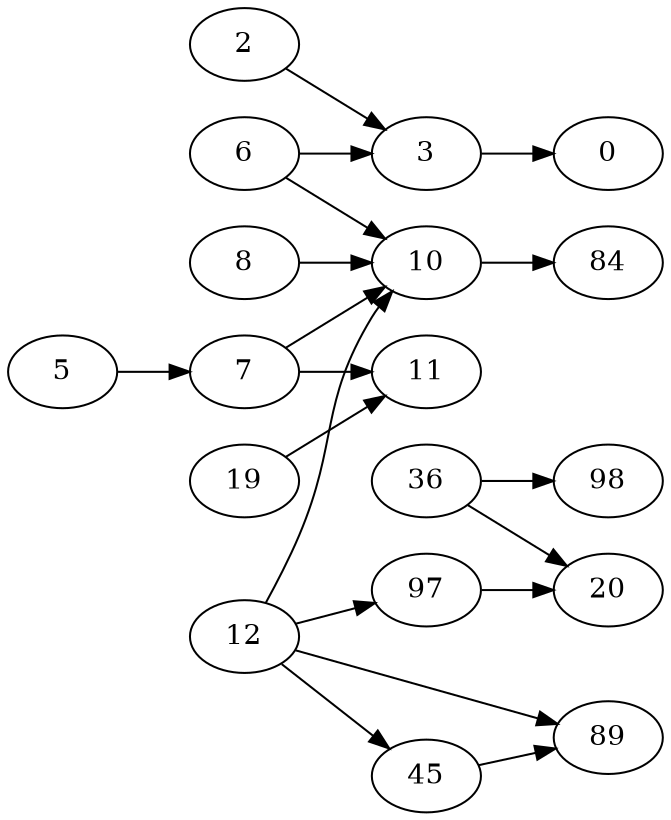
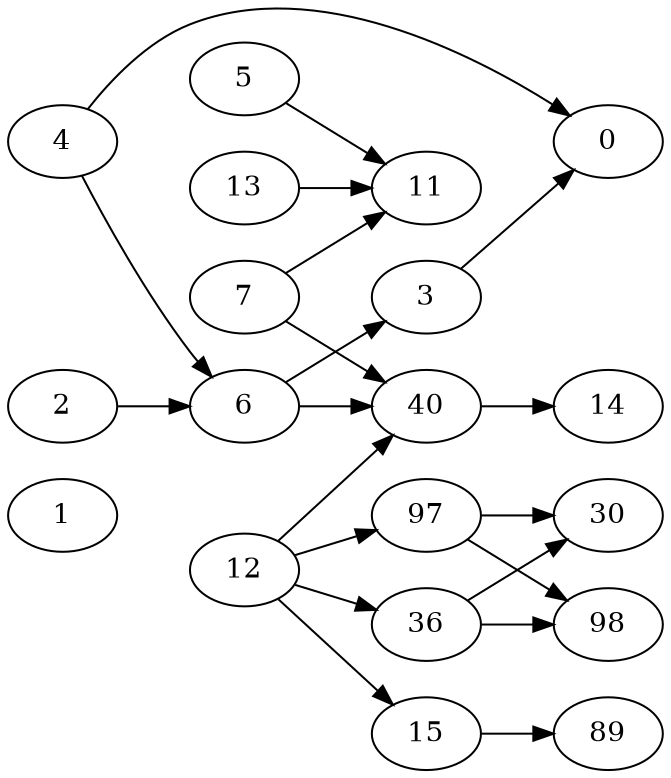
  digraph {
    rankdir=LR
    node [alpha=0.16]
+   1 [alpha=0.00 expect_size=17503232]
    2 [expect_size=36498432]
    6 [alpha=0.18 expect_size=40146944]
-   10 [alpha=0.04 expect_size=28472320]
+   10 [alpha=0.04 expect_size=28472320 label=40]
    3 [alpha=0.01 expect_size=29371392]
    7 [alpha=0.18 expect_size=12235776]
    11 [alpha=0.19 expect_size=26786816]
-   14 [alpha=0.14 expect_size=20803584 label=84]
+   14 [alpha=0.14 expect_size=20803584]
    n9 [expect_size=17357824 label=0]
+   4 [alpha=0.11 expect_size=24896512]
    5 [alpha=0.09 expect_size=25015296]
-   8 [alpha=0.04 expect_size=45576192]
    12 [alpha=0.11 expect_size=27598848]
-   15 [alpha=0.01 expect_size=45999104 label=45]
+   15 [alpha=0.01 expect_size=45999104]
    n15 [alpha=0.03 expect_size=20344832 label=36]
    n16 [alpha=0.06 expect_size=15533056 label=97]
-   13 [alpha=0.12 expect_size=19074048 label=19]
+   13 [alpha=0.12 expect_size=19074048]
    n18 [alpha=0.02 expect_size=19790848 label=89]
    n19 [alpha=0.14 expect_size=11076608 label=98]
-   20 [expect_size=9823232]
-   2 -> 3
+   20 [expect_size=9823232 label=30]
+   2 -> 6
    6 -> 10
    6 -> 3
    10 -> 14
    3 -> n9
    7 -> 10
    7 -> 11
-   5 -> 7
-   8 -> 10
+   4 -> 6
+   4 -> n9
+   5 -> 11
    12 -> 10
    12 -> 15
-   12 -> n18
+   12 -> n15
    12 -> n16
    15 -> n18
    n15 -> n19
    n15 -> 20
+   n16 -> n19
    n16 -> 20
    13 -> 11
  }
